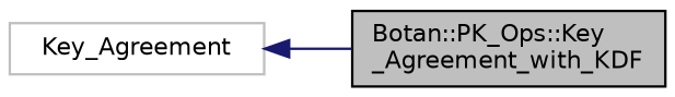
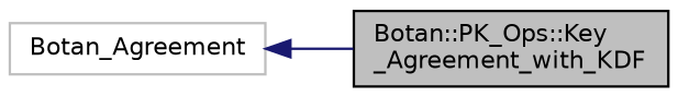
  digraph {
    rankdir=LR
    node [fontname=Helvetica fontsize=10 shape=record style=filled]
    n1 [color=black fillcolor=grey75 fontcolor=black height=0.2 label="Botan::PK_Ops::Key\l_Agreement_with_KDF" width=0.4]
-   n2 [color=grey75 fillcolor=white height=0.2 label=Key_Agreement width=0.4]
+   n2 [color=grey75 fillcolor=white height=0.2 label=Botan_Agreement width=0.4]
    n2 -> n1 [color=midnightblue dir=back fontname=Helvetica fontsize=10 labelfontname=Helvetica labelfontsize=10 style=solid]
  }
